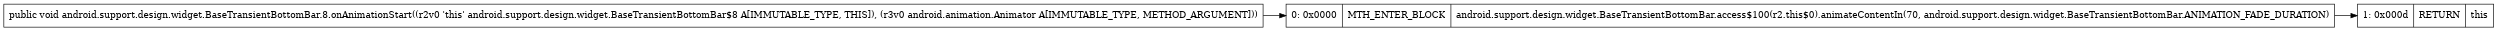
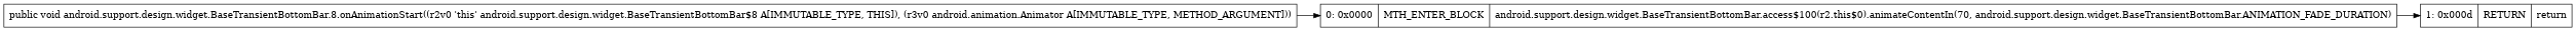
  digraph {
    rankdir=LR
    node [shape=record]
    n1 [label="{0\:\ 0x0000|MTH_ENTER_BLOCK\l|android.support.design.widget.BaseTransientBottomBar.access$100(r2.this$0).animateContentIn(70, android.support.design.widget.BaseTransientBottomBar.ANIMATION_FADE_DURATION)\l}"]
-   n2 [label="{1\:\ 0x000d|RETURN\l|this\l}"]
+   n2 [label="{1\:\ 0x000d|RETURN\l|return\l}"]
    n3 [label="{public void android.support.design.widget.BaseTransientBottomBar.8.onAnimationStart((r2v0 'this' android.support.design.widget.BaseTransientBottomBar$8 A[IMMUTABLE_TYPE, THIS]), (r3v0 android.animation.Animator A[IMMUTABLE_TYPE, METHOD_ARGUMENT])) }"]
    n1 -> n2
    n3 -> n1
  }
